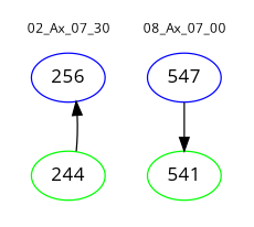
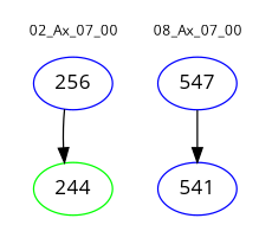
  digraph {
    fontname="Open Sans"
    node [color=blue fontname="Open Sans"]
    edge [color=black fontname="Open Sans"]
    n1 [label=256]
    n2 [color=green label=244]
    n3 [label=547]
-   n4 [color=green label=541]
+   n4 [label=541]
    subgraph cluster_1 {
      color=white
      fontsize=10
-     label="02_Ax_07_30"
+     label="02_Ax_07_00"
      n1
      n2
    }
    subgraph cluster_2 {
      color=white
      fontsize=10
      label="08_Ax_07_00"
      n3
      n4
    }
-   n2 -> n1
+   n1 -> n2
    n3 -> n4
  }
